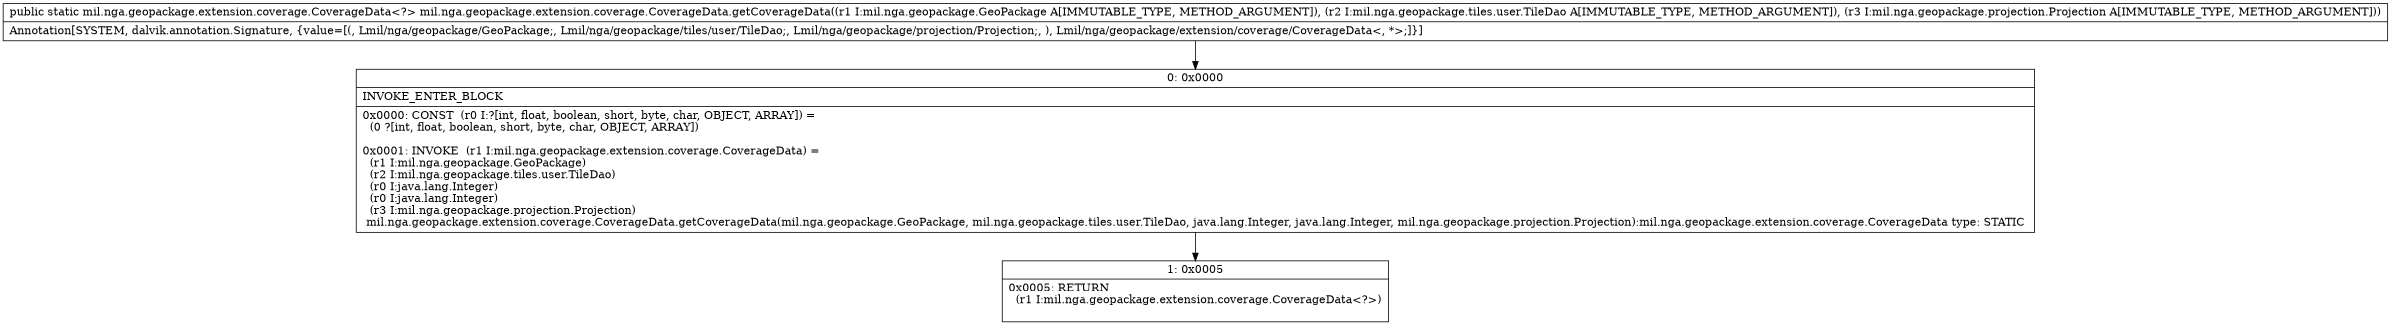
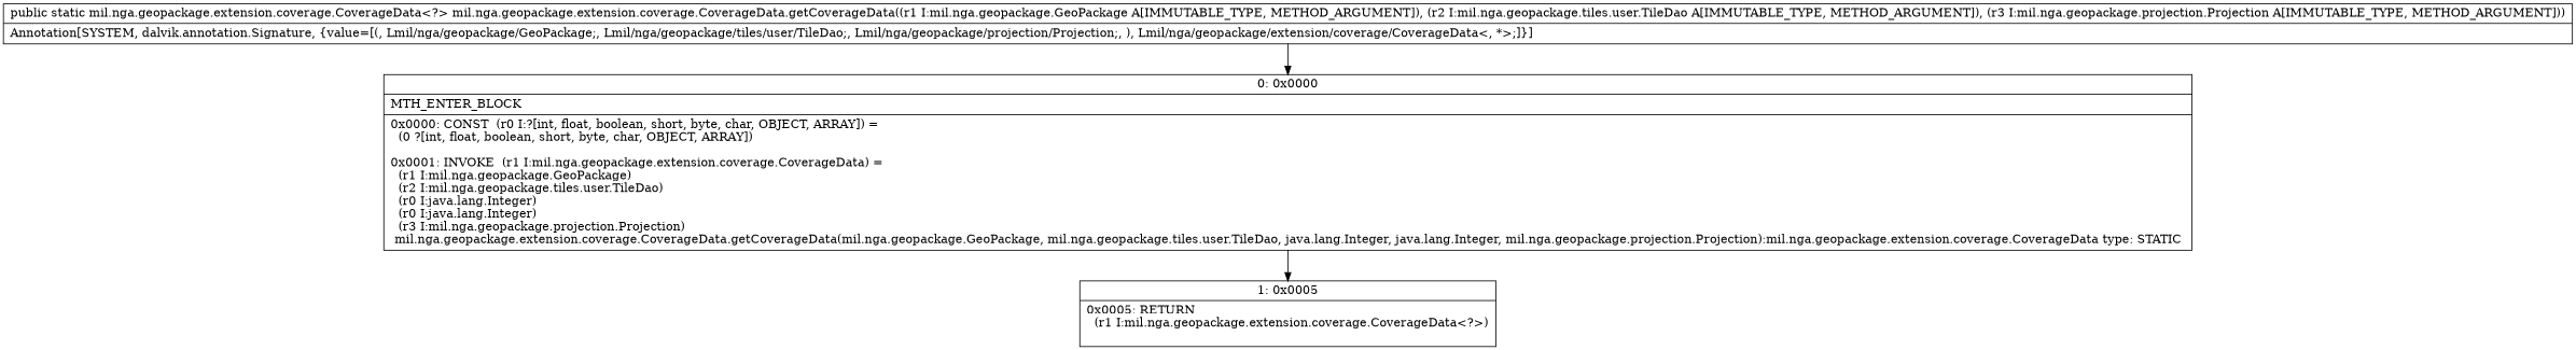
  digraph {
    node [shape=record]
-   n1 [label="{0\:\ 0x0000|INVOKE_ENTER_BLOCK\l|0x0000: CONST  (r0 I:?[int, float, boolean, short, byte, char, OBJECT, ARRAY]) = \l  (0 ?[int, float, boolean, short, byte, char, OBJECT, ARRAY])\l \l0x0001: INVOKE  (r1 I:mil.nga.geopackage.extension.coverage.CoverageData) = \l  (r1 I:mil.nga.geopackage.GeoPackage)\l  (r2 I:mil.nga.geopackage.tiles.user.TileDao)\l  (r0 I:java.lang.Integer)\l  (r0 I:java.lang.Integer)\l  (r3 I:mil.nga.geopackage.projection.Projection)\l mil.nga.geopackage.extension.coverage.CoverageData.getCoverageData(mil.nga.geopackage.GeoPackage, mil.nga.geopackage.tiles.user.TileDao, java.lang.Integer, java.lang.Integer, mil.nga.geopackage.projection.Projection):mil.nga.geopackage.extension.coverage.CoverageData type: STATIC \l}"]
+   n1 [label="{0\:\ 0x0000|MTH_ENTER_BLOCK\l|0x0000: CONST  (r0 I:?[int, float, boolean, short, byte, char, OBJECT, ARRAY]) = \l  (0 ?[int, float, boolean, short, byte, char, OBJECT, ARRAY])\l \l0x0001: INVOKE  (r1 I:mil.nga.geopackage.extension.coverage.CoverageData) = \l  (r1 I:mil.nga.geopackage.GeoPackage)\l  (r2 I:mil.nga.geopackage.tiles.user.TileDao)\l  (r0 I:java.lang.Integer)\l  (r0 I:java.lang.Integer)\l  (r3 I:mil.nga.geopackage.projection.Projection)\l mil.nga.geopackage.extension.coverage.CoverageData.getCoverageData(mil.nga.geopackage.GeoPackage, mil.nga.geopackage.tiles.user.TileDao, java.lang.Integer, java.lang.Integer, mil.nga.geopackage.projection.Projection):mil.nga.geopackage.extension.coverage.CoverageData type: STATIC \l}"]
    n2 [label="{1\:\ 0x0005|0x0005: RETURN  \l  (r1 I:mil.nga.geopackage.extension.coverage.CoverageData\<?\>)\l \l}"]
    n3 [label="{public static mil.nga.geopackage.extension.coverage.CoverageData\<?\> mil.nga.geopackage.extension.coverage.CoverageData.getCoverageData((r1 I:mil.nga.geopackage.GeoPackage A[IMMUTABLE_TYPE, METHOD_ARGUMENT]), (r2 I:mil.nga.geopackage.tiles.user.TileDao A[IMMUTABLE_TYPE, METHOD_ARGUMENT]), (r3 I:mil.nga.geopackage.projection.Projection A[IMMUTABLE_TYPE, METHOD_ARGUMENT]))  | Annotation[SYSTEM, dalvik.annotation.Signature, \{value=[(, Lmil\/nga\/geopackage\/GeoPackage;, Lmil\/nga\/geopackage\/tiles\/user\/TileDao;, Lmil\/nga\/geopackage\/projection\/Projection;, ), Lmil\/nga\/geopackage\/extension\/coverage\/CoverageData\<, *\>;]\}]\l}"]
    n1 -> n2
    n3 -> n1
  }
